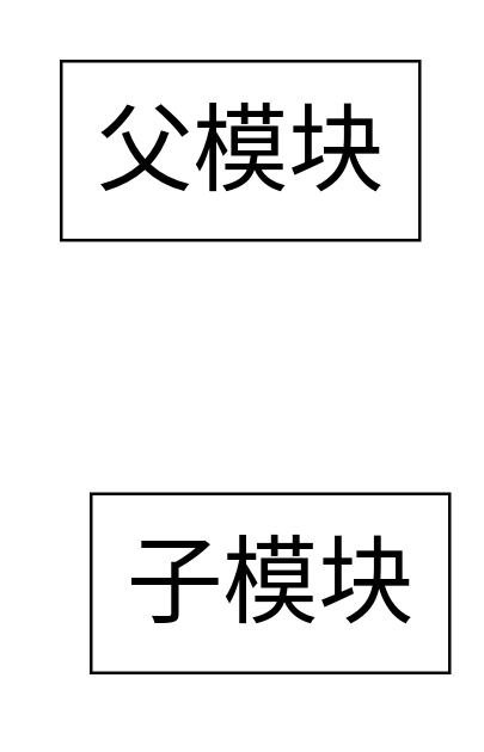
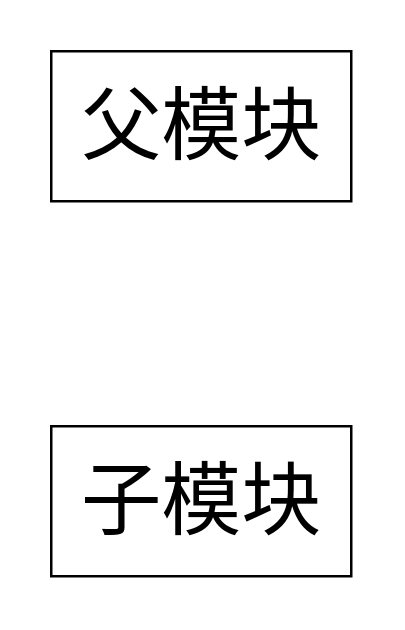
  <mxCell id="0" />
  <mxCell id="1" parent="0" />
- <mxCell id="2" value="子模块" style="html=1;fontSize=32;" vertex="1" parent="1"><mxGeometry x="30" y="165" width="120" height="60" as="geometry" /></mxCell>
+ <mxCell id="2" value="子模块" style="html=1;fontSize=32;" vertex="1" parent="1"><mxGeometry x="20" y="170" width="120" height="60" as="geometry" /></mxCell>
  <mxCell id="3" value="父模块" style="html=1;fontSize=32;" vertex="1" parent="1"><mxGeometry x="20" y="20" width="120" height="60" as="geometry" /></mxCell>
